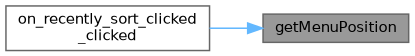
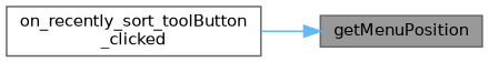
  digraph {
    rankdir=RL
    node [fontname=Helvetica fontsize=10 shape=box style=filled]
    n1 [color=gray40 fillcolor=grey60 fontcolor=black height=0.2 label=getMenuPosition width=0.4]
-   n2 [color=grey40 fillcolor=white height=0.2 label="on_recently_sort_clicked\l_clicked" width=0.4]
+   n2 [color=grey40 fillcolor=white height=0.2 label="on_recently_sort_toolButton\l_clicked" width=0.4]
    n1 -> n2 [color=steelblue1 dir=back fontname=Helvetica fontsize=10 labelfontname=Helvetica labelfontsize=10 style=solid]
  }
